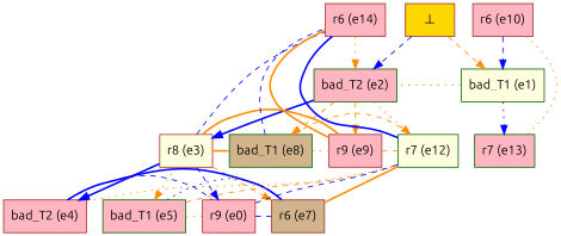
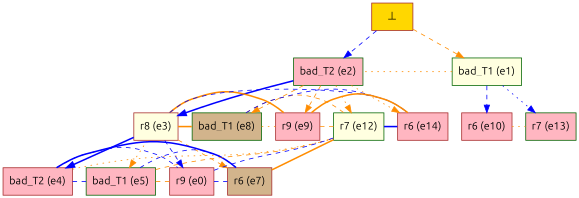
  digraph {
    fontname=Ubuntu
    node [color=brown fillcolor=lightpink fontname=Ubuntu shape=box style=filled]
    edge [color=darkorange fontname=Ubuntu style=dashed arrowhead=none constraint=false]
    n1 [color=darkgreen label="bad_T2 (e2)"]
    n2 [fillcolor=lightyellow label="r8 (e3)"]
    n3 [color=darkgreen fillcolor=tan label="bad_T1 (e8)"]
    n4 [label="r9 (e9)"]
    n5 [color=darkgreen fillcolor=lightyellow label="r7 (e12)"]
    n6 [label="r6 (e14)"]
    n7 [label="bad_T2 (e4)"]
    n8 [color=darkgreen label="bad_T1 (e5)"]
    n9 [label="r9 (e0)"]
    n10 [fillcolor=tan label="r6 (e7)"]
    n11 [color=darkgreen fillcolor=lightyellow label="bad_T1 (e1)"]
    n12 [label="r6 (e10)"]
    n13 [color=darkgreen label="r7 (e13)"]
    n14 [fillcolor=gold label="⊥"]
    n1 -> n2 [color=blue style=bold arrowhead="" constraint=""]
    n1 -> n3 [arrowhead="" constraint=""]
    n1 -> n4 [arrowhead="" constraint=""]
    n1 -> n5 [style=dotted arrowhead="" constraint=""]
-   n6 -> n1 [style=dotted arrowhead="" constraint=""]
+   n1 -> n6 [style=dotted arrowhead="" constraint=""]
    n2 -> n3 [style=bold]
    n2 -> n4 [style=bold]
    n2 -> n6 [color=blue]
    n2 -> n7 [color=blue style=bold arrowhead="" constraint=""]
    n2 -> n8 [style=dotted arrowhead="" constraint=""]
    n2 -> n9 [color=blue arrowhead="" constraint=""]
    n2 -> n10 [arrowhead="" constraint=""]
    n3 -> n4 [style=dotted]
    n3 -> n5
    n3 -> n6 [color=blue]
    n4 -> n5
    n4 -> n6 [style=bold]
    n5 -> n6 [color=blue style=bold]
    n7 -> n5 [style=dotted]
+   n7 -> n8 [color=blue]
    n7 -> n9 [color=blue]
    n7 -> n10 [color=blue style=bold]
    n8 -> n5
-   n8 -> n9 [style=dotted]
-   n8 -> n10 [color=blue style=dotted]
+   n8 -> n9
+   n8 -> n10 [color=blue]
    n9 -> n5 [color=blue]
    n9 -> n10 [color=blue]
    n10 -> n5 [style=bold]
    n11 -> n1 [style=dotted]
-   n12 -> n11 [color=blue arrowhead="" constraint=""]
+   n11 -> n12 [color=blue arrowhead="" constraint=""]
    n11 -> n13 [color=blue style=dotted arrowhead="" constraint=""]
    n12 -> n13 [style=dotted]
    n14 -> n1 [color=blue arrowhead="" constraint=""]
    n14 -> n11 [arrowhead="" constraint=""]
  }
